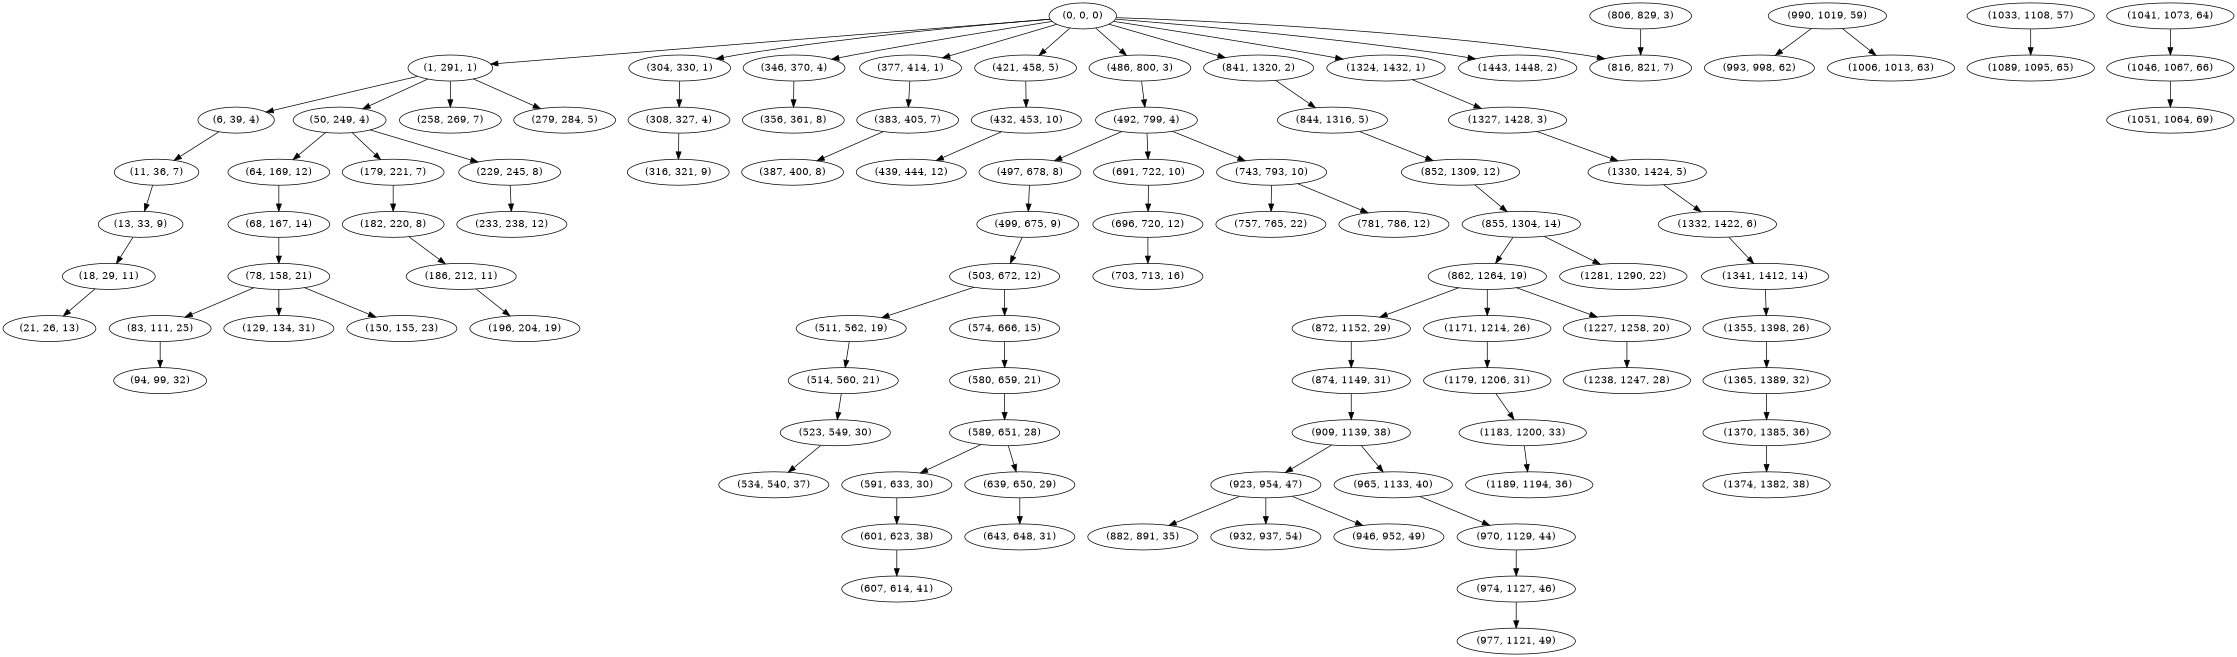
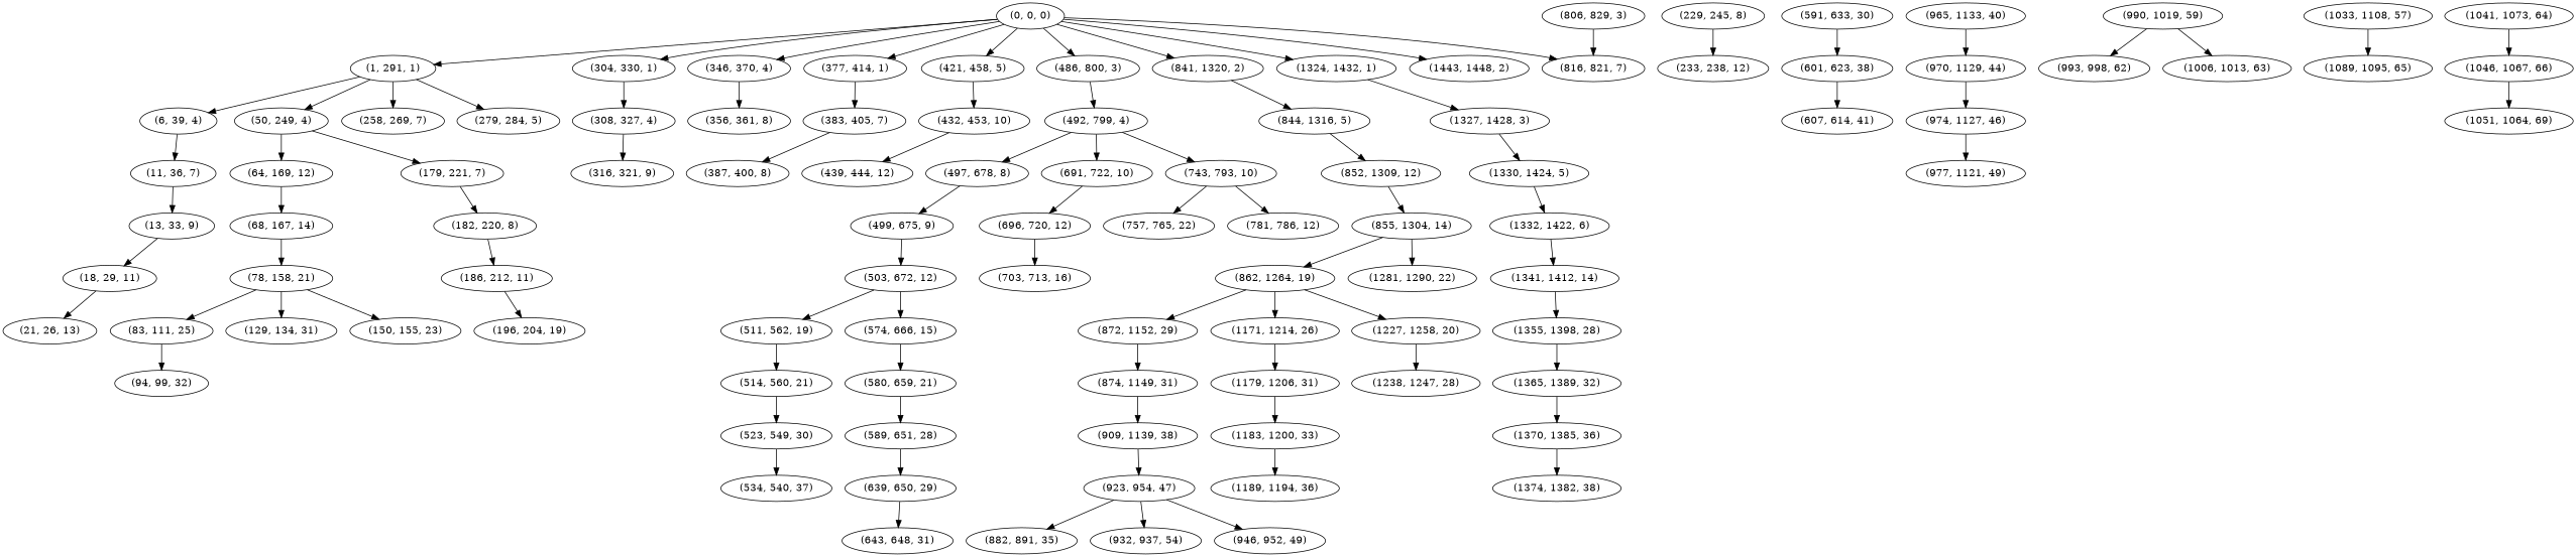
  digraph {
    "(0, 0, 0)"
    "(1, 291, 1)"
    "(304, 330, 1)"
    "(346, 370, 4)"
    "(377, 414, 1)"
    "(421, 458, 5)"
    "(486, 800, 3)"
    "(841, 1320, 2)"
    "(1324, 1432, 1)"
    "(1443, 1448, 2)"
    "(816, 821, 7)"
    "(6, 39, 4)"
    "(50, 249, 4)"
    "(258, 269, 7)"
    "(279, 284, 5)"
    "(308, 327, 4)"
    "(356, 361, 8)"
    "(383, 405, 7)"
    "(432, 453, 10)"
    "(492, 799, 4)"
    "(806, 829, 3)"
    "(844, 1316, 5)"
    "(1327, 1428, 3)"
    "(11, 36, 7)"
    "(64, 169, 12)"
    "(179, 221, 7)"
    "(229, 245, 8)"
    "(13, 33, 9)"
    "(18, 29, 11)"
    "(21, 26, 13)"
    "(68, 167, 14)"
    "(182, 220, 8)"
    "(233, 238, 12)"
    "(78, 158, 21)"
    "(83, 111, 25)"
    "(129, 134, 31)"
    "(150, 155, 23)"
    "(94, 99, 32)"
    "(186, 212, 11)"
    "(196, 204, 19)"
    "(316, 321, 9)"
    "(387, 400, 8)"
    "(439, 444, 12)"
    "(497, 678, 8)"
    "(691, 722, 10)"
    "(743, 793, 10)"
    "(499, 675, 9)"
    "(696, 720, 12)"
    "(757, 765, 22)"
    "(781, 786, 12)"
    "(503, 672, 12)"
    "(511, 562, 19)"
    "(574, 666, 15)"
    "(514, 560, 21)"
    "(580, 659, 21)"
    "(523, 549, 30)"
    "(534, 540, 37)"
    "(589, 651, 28)"
    "(591, 633, 30)"
    "(639, 650, 29)"
    "(601, 623, 38)"
    "(643, 648, 31)"
    "(607, 614, 41)"
    "(703, 713, 16)"
    "(852, 1309, 12)"
    "(855, 1304, 14)"
    "(862, 1264, 19)"
    "(1281, 1290, 22)"
    "(872, 1152, 29)"
    "(1171, 1214, 26)"
    "(1227, 1258, 20)"
    "(874, 1149, 31)"
    "(1179, 1206, 31)"
    "(1238, 1247, 28)"
    "(909, 1139, 38)"
    "(923, 954, 47)"
    "(965, 1133, 40)"
    "(882, 891, 35)"
    "(932, 937, 54)"
    "(946, 952, 49)"
    "(970, 1129, 44)"
    "(974, 1127, 46)"
    "(977, 1121, 49)"
    "(990, 1019, 59)"
    "(993, 998, 62)"
    "(1006, 1013, 63)"
    "(1033, 1108, 57)"
    "(1089, 1095, 65)"
    "(1041, 1073, 64)"
    "(1046, 1067, 66)"
    "(1051, 1064, 69)"
    "(1183, 1200, 33)"
    "(1189, 1194, 36)"
    "(1330, 1424, 5)"
    "(1332, 1422, 6)"
    "(1341, 1412, 14)"
-   "(1355, 1398, 26)"
+   "(1355, 1398, 26)" [label="(1355, 1398, 28)"]
    "(1365, 1389, 32)"
    "(1370, 1385, 36)"
    "(1374, 1382, 38)"
    "(0, 0, 0)" -> "(1, 291, 1)"
    "(0, 0, 0)" -> "(304, 330, 1)"
    "(0, 0, 0)" -> "(346, 370, 4)"
    "(0, 0, 0)" -> "(377, 414, 1)"
    "(0, 0, 0)" -> "(421, 458, 5)"
    "(0, 0, 0)" -> "(486, 800, 3)"
    "(0, 0, 0)" -> "(841, 1320, 2)"
    "(0, 0, 0)" -> "(1324, 1432, 1)"
    "(0, 0, 0)" -> "(1443, 1448, 2)"
    "(0, 0, 0)" -> "(816, 821, 7)"
    "(1, 291, 1)" -> "(6, 39, 4)"
    "(1, 291, 1)" -> "(50, 249, 4)"
    "(1, 291, 1)" -> "(258, 269, 7)"
    "(1, 291, 1)" -> "(279, 284, 5)"
    "(304, 330, 1)" -> "(308, 327, 4)"
    "(346, 370, 4)" -> "(356, 361, 8)"
    "(377, 414, 1)" -> "(383, 405, 7)"
    "(421, 458, 5)" -> "(432, 453, 10)"
    "(486, 800, 3)" -> "(492, 799, 4)"
    "(841, 1320, 2)" -> "(844, 1316, 5)"
    "(1324, 1432, 1)" -> "(1327, 1428, 3)"
    "(6, 39, 4)" -> "(11, 36, 7)"
    "(50, 249, 4)" -> "(64, 169, 12)"
    "(50, 249, 4)" -> "(179, 221, 7)"
-   "(50, 249, 4)" -> "(229, 245, 8)"
    "(308, 327, 4)" -> "(316, 321, 9)"
    "(383, 405, 7)" -> "(387, 400, 8)"
    "(432, 453, 10)" -> "(439, 444, 12)"
    "(492, 799, 4)" -> "(497, 678, 8)"
    "(492, 799, 4)" -> "(691, 722, 10)"
    "(492, 799, 4)" -> "(743, 793, 10)"
    "(806, 829, 3)" -> "(816, 821, 7)"
    "(844, 1316, 5)" -> "(852, 1309, 12)"
    "(1327, 1428, 3)" -> "(1330, 1424, 5)"
    "(11, 36, 7)" -> "(13, 33, 9)"
    "(64, 169, 12)" -> "(68, 167, 14)"
    "(179, 221, 7)" -> "(182, 220, 8)"
    "(229, 245, 8)" -> "(233, 238, 12)"
    "(13, 33, 9)" -> "(18, 29, 11)"
    "(18, 29, 11)" -> "(21, 26, 13)"
    "(68, 167, 14)" -> "(78, 158, 21)"
    "(182, 220, 8)" -> "(186, 212, 11)"
    "(78, 158, 21)" -> "(83, 111, 25)"
    "(78, 158, 21)" -> "(129, 134, 31)"
    "(78, 158, 21)" -> "(150, 155, 23)"
    "(83, 111, 25)" -> "(94, 99, 32)"
    "(186, 212, 11)" -> "(196, 204, 19)"
    "(497, 678, 8)" -> "(499, 675, 9)"
    "(691, 722, 10)" -> "(696, 720, 12)"
    "(743, 793, 10)" -> "(757, 765, 22)"
    "(743, 793, 10)" -> "(781, 786, 12)"
    "(499, 675, 9)" -> "(503, 672, 12)"
    "(696, 720, 12)" -> "(703, 713, 16)"
    "(503, 672, 12)" -> "(511, 562, 19)"
    "(503, 672, 12)" -> "(574, 666, 15)"
    "(511, 562, 19)" -> "(514, 560, 21)"
    "(574, 666, 15)" -> "(580, 659, 21)"
    "(514, 560, 21)" -> "(523, 549, 30)"
    "(580, 659, 21)" -> "(589, 651, 28)"
    "(523, 549, 30)" -> "(534, 540, 37)"
-   "(589, 651, 28)" -> "(591, 633, 30)"
    "(589, 651, 28)" -> "(639, 650, 29)"
    "(591, 633, 30)" -> "(601, 623, 38)"
    "(639, 650, 29)" -> "(643, 648, 31)"
    "(601, 623, 38)" -> "(607, 614, 41)"
    "(852, 1309, 12)" -> "(855, 1304, 14)"
    "(855, 1304, 14)" -> "(862, 1264, 19)"
    "(855, 1304, 14)" -> "(1281, 1290, 22)"
    "(862, 1264, 19)" -> "(872, 1152, 29)"
    "(862, 1264, 19)" -> "(1171, 1214, 26)"
    "(862, 1264, 19)" -> "(1227, 1258, 20)"
    "(872, 1152, 29)" -> "(874, 1149, 31)"
    "(1171, 1214, 26)" -> "(1179, 1206, 31)"
    "(1227, 1258, 20)" -> "(1238, 1247, 28)"
    "(874, 1149, 31)" -> "(909, 1139, 38)"
    "(1179, 1206, 31)" -> "(1183, 1200, 33)"
    "(909, 1139, 38)" -> "(923, 954, 47)"
-   "(909, 1139, 38)" -> "(965, 1133, 40)"
    "(923, 954, 47)" -> "(882, 891, 35)"
    "(923, 954, 47)" -> "(932, 937, 54)"
    "(923, 954, 47)" -> "(946, 952, 49)"
    "(965, 1133, 40)" -> "(970, 1129, 44)"
    "(970, 1129, 44)" -> "(974, 1127, 46)"
    "(974, 1127, 46)" -> "(977, 1121, 49)"
    "(990, 1019, 59)" -> "(993, 998, 62)"
    "(990, 1019, 59)" -> "(1006, 1013, 63)"
    "(1033, 1108, 57)" -> "(1089, 1095, 65)"
    "(1041, 1073, 64)" -> "(1046, 1067, 66)"
    "(1046, 1067, 66)" -> "(1051, 1064, 69)"
    "(1183, 1200, 33)" -> "(1189, 1194, 36)"
    "(1330, 1424, 5)" -> "(1332, 1422, 6)"
    "(1332, 1422, 6)" -> "(1341, 1412, 14)"
    "(1341, 1412, 14)" -> "(1355, 1398, 26)"
    "(1355, 1398, 26)" -> "(1365, 1389, 32)"
    "(1365, 1389, 32)" -> "(1370, 1385, 36)"
    "(1370, 1385, 36)" -> "(1374, 1382, 38)"
  }
